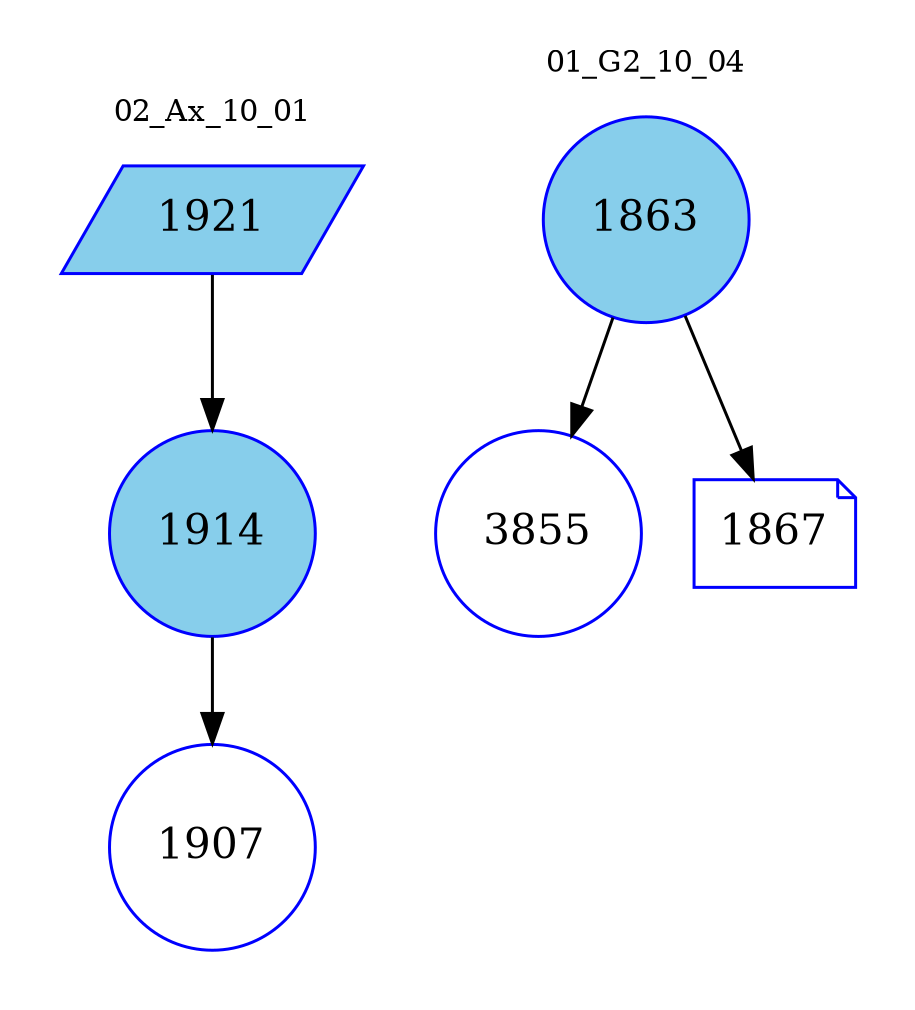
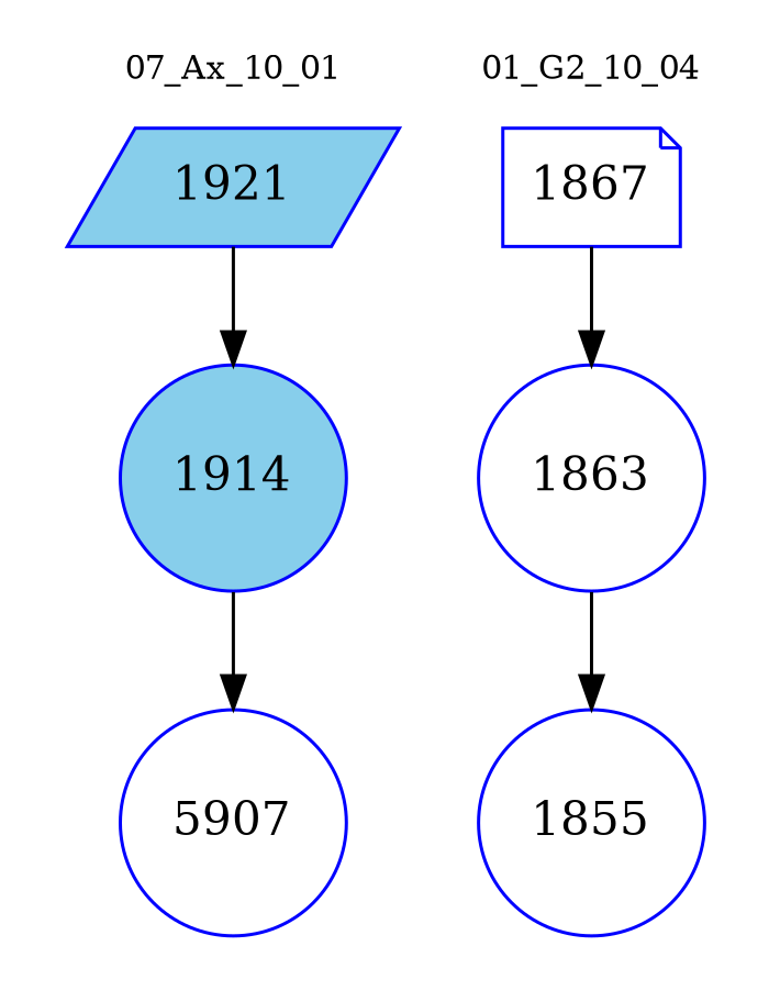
  digraph {
    node [color=blue fillcolor=white shape=circle style=filled]
    edge [color=black]
    n1 [fillcolor=skyblue label=1914]
-   n2 [label=1907]
+   n2 [label=5907]
    n3 [fillcolor=skyblue label=1921 shape=parallelogram]
-   n4 [fillcolor=skyblue label=1863]
-   n5 [label=3855]
+   n4 [label=1863]
+   n5 [label=1855]
    n6 [label=1867 shape=note]
    subgraph cluster_1 {
      color=white
      fontsize=10
-     label="02_Ax_10_01"
+     label="07_Ax_10_01"
      n1
      n2
      n3
    }
    subgraph cluster_2 {
      color=white
      fontsize=10
      label="01_G2_10_04"
      n4
      n5
      n6
    }
    n1 -> n2
    n3 -> n1
    n4 -> n5
-   n4 -> n6
+   n6 -> n4
  }
